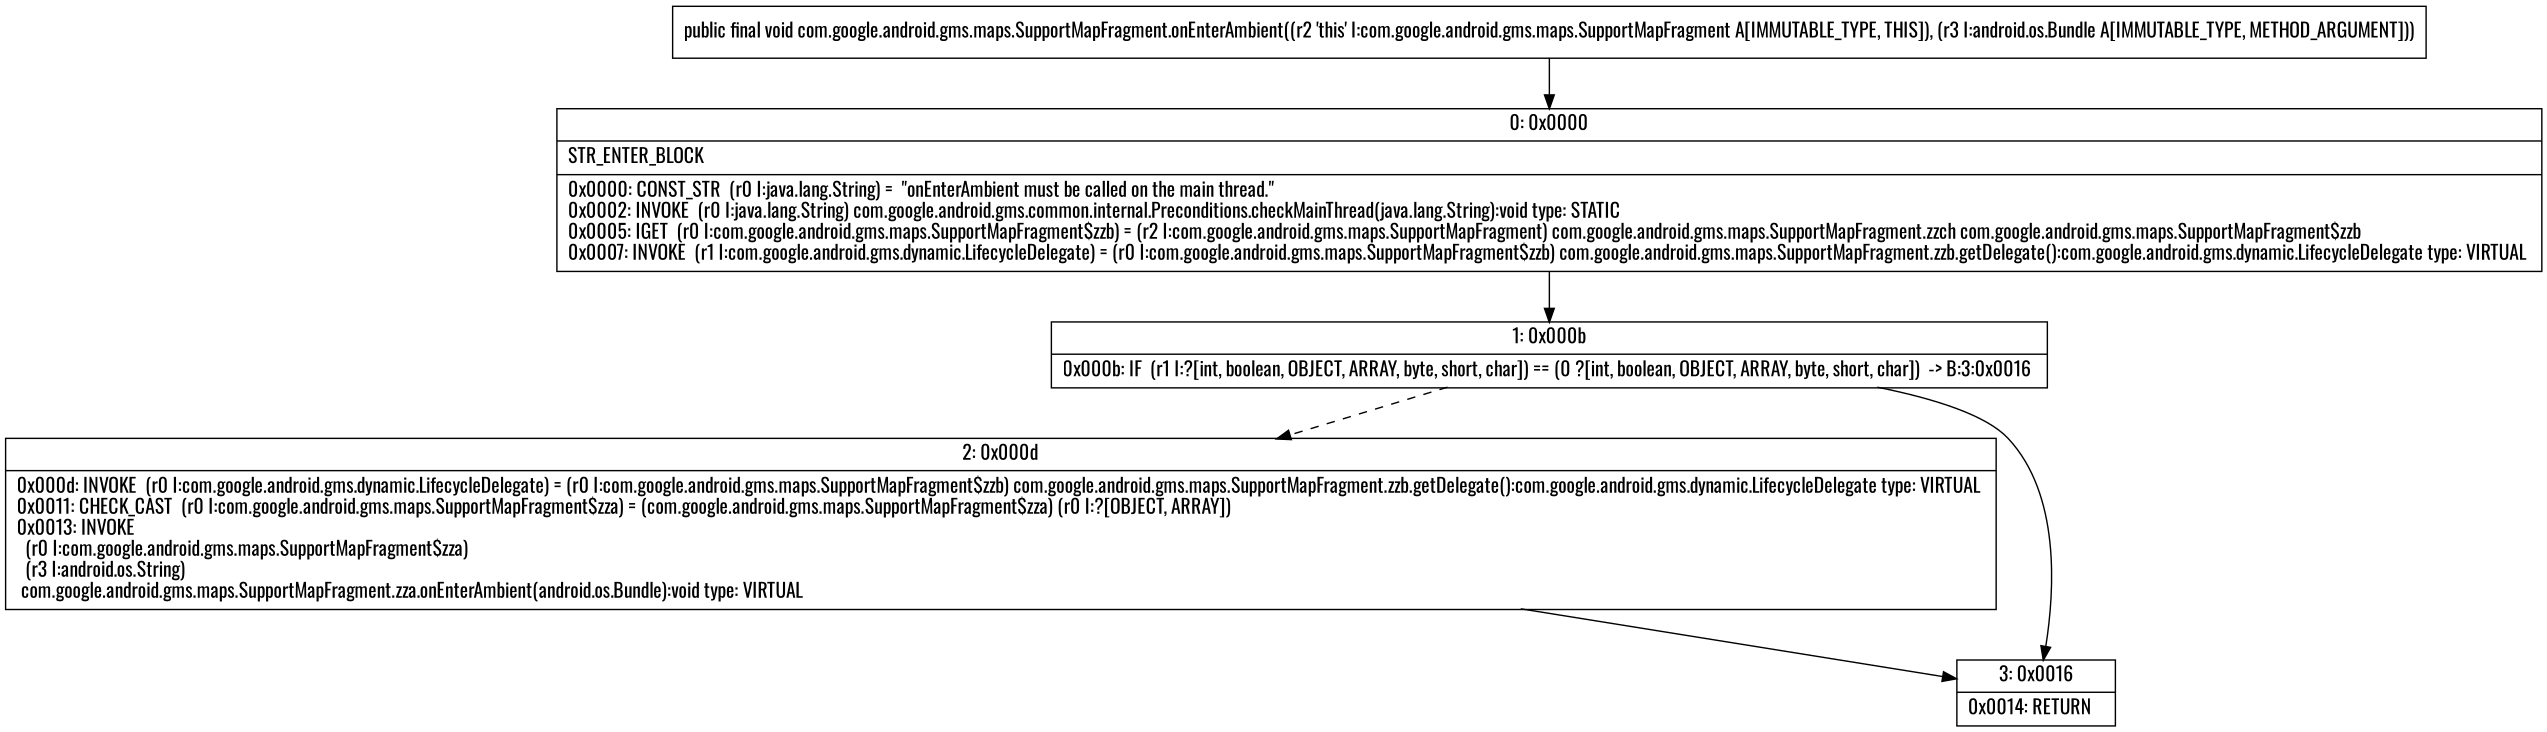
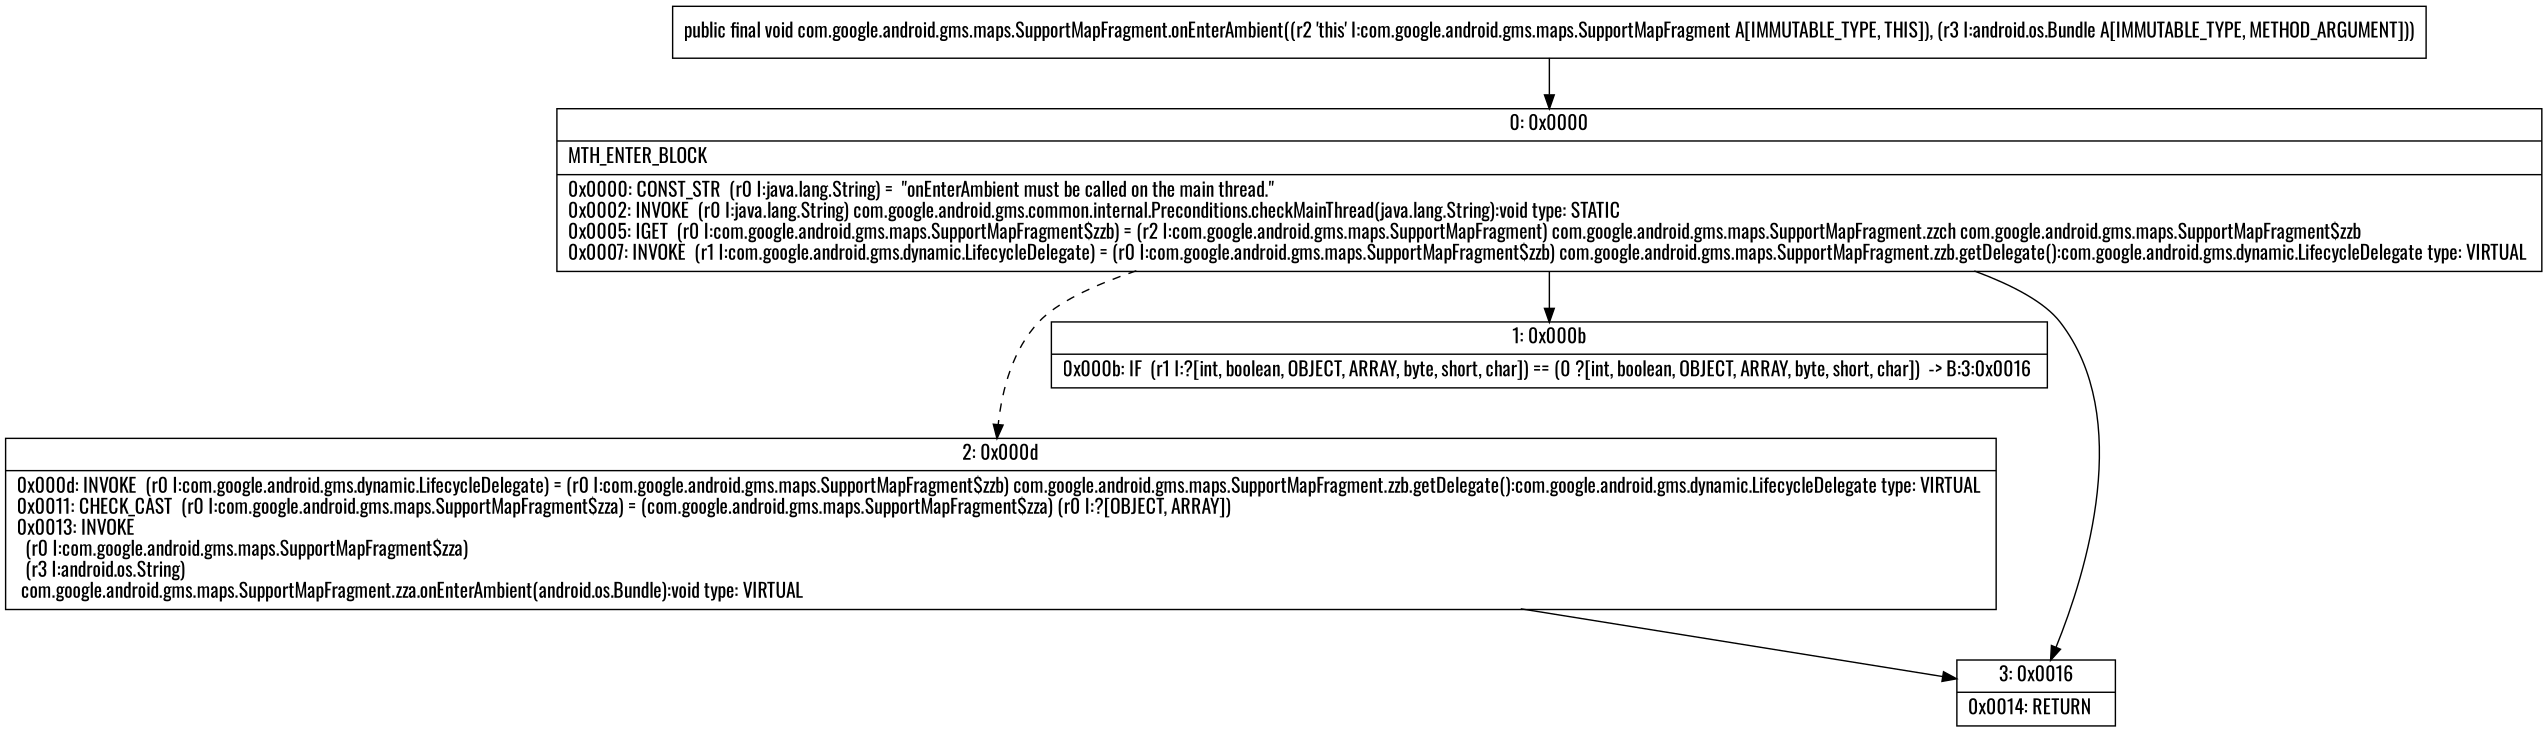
  digraph {
    fontname=Oswald
    node [fontname=Oswald shape=record]
    edge [fontname=Oswald]
-   n1 [label="{0\:\ 0x0000|STR_ENTER_BLOCK\l|0x0000: CONST_STR  (r0 I:java.lang.String) =  \"onEnterAmbient must be called on the main thread.\" \l0x0002: INVOKE  (r0 I:java.lang.String) com.google.android.gms.common.internal.Preconditions.checkMainThread(java.lang.String):void type: STATIC \l0x0005: IGET  (r0 I:com.google.android.gms.maps.SupportMapFragment$zzb) = (r2 I:com.google.android.gms.maps.SupportMapFragment) com.google.android.gms.maps.SupportMapFragment.zzch com.google.android.gms.maps.SupportMapFragment$zzb \l0x0007: INVOKE  (r1 I:com.google.android.gms.dynamic.LifecycleDelegate) = (r0 I:com.google.android.gms.maps.SupportMapFragment$zzb) com.google.android.gms.maps.SupportMapFragment.zzb.getDelegate():com.google.android.gms.dynamic.LifecycleDelegate type: VIRTUAL \l}"]
+   n1 [label="{0\:\ 0x0000|MTH_ENTER_BLOCK\l|0x0000: CONST_STR  (r0 I:java.lang.String) =  \"onEnterAmbient must be called on the main thread.\" \l0x0002: INVOKE  (r0 I:java.lang.String) com.google.android.gms.common.internal.Preconditions.checkMainThread(java.lang.String):void type: STATIC \l0x0005: IGET  (r0 I:com.google.android.gms.maps.SupportMapFragment$zzb) = (r2 I:com.google.android.gms.maps.SupportMapFragment) com.google.android.gms.maps.SupportMapFragment.zzch com.google.android.gms.maps.SupportMapFragment$zzb \l0x0007: INVOKE  (r1 I:com.google.android.gms.dynamic.LifecycleDelegate) = (r0 I:com.google.android.gms.maps.SupportMapFragment$zzb) com.google.android.gms.maps.SupportMapFragment.zzb.getDelegate():com.google.android.gms.dynamic.LifecycleDelegate type: VIRTUAL \l}"]
    n2 [label="{1\:\ 0x000b|0x000b: IF  (r1 I:?[int, boolean, OBJECT, ARRAY, byte, short, char]) == (0 ?[int, boolean, OBJECT, ARRAY, byte, short, char])  \-\> B:3:0x0016 \l}"]
    n3 [label="{2\:\ 0x000d|0x000d: INVOKE  (r0 I:com.google.android.gms.dynamic.LifecycleDelegate) = (r0 I:com.google.android.gms.maps.SupportMapFragment$zzb) com.google.android.gms.maps.SupportMapFragment.zzb.getDelegate():com.google.android.gms.dynamic.LifecycleDelegate type: VIRTUAL \l0x0011: CHECK_CAST  (r0 I:com.google.android.gms.maps.SupportMapFragment$zza) = (com.google.android.gms.maps.SupportMapFragment$zza) (r0 I:?[OBJECT, ARRAY]) \l0x0013: INVOKE  \l  (r0 I:com.google.android.gms.maps.SupportMapFragment$zza)\l  (r3 I:android.os.String)\l com.google.android.gms.maps.SupportMapFragment.zza.onEnterAmbient(android.os.Bundle):void type: VIRTUAL \l}"]
    n4 [label="{3\:\ 0x0016|0x0014: RETURN   \l}"]
    n5 [label="{public final void com.google.android.gms.maps.SupportMapFragment.onEnterAmbient((r2 'this' I:com.google.android.gms.maps.SupportMapFragment A[IMMUTABLE_TYPE, THIS]), (r3 I:android.os.Bundle A[IMMUTABLE_TYPE, METHOD_ARGUMENT])) }"]
    n1 -> n2
-   n2 -> n3 [style=dashed]
-   n2 -> n4
+   n1 -> n3 [style=dashed]
+   n1 -> n4
    n3 -> n4
    n5 -> n1
  }
